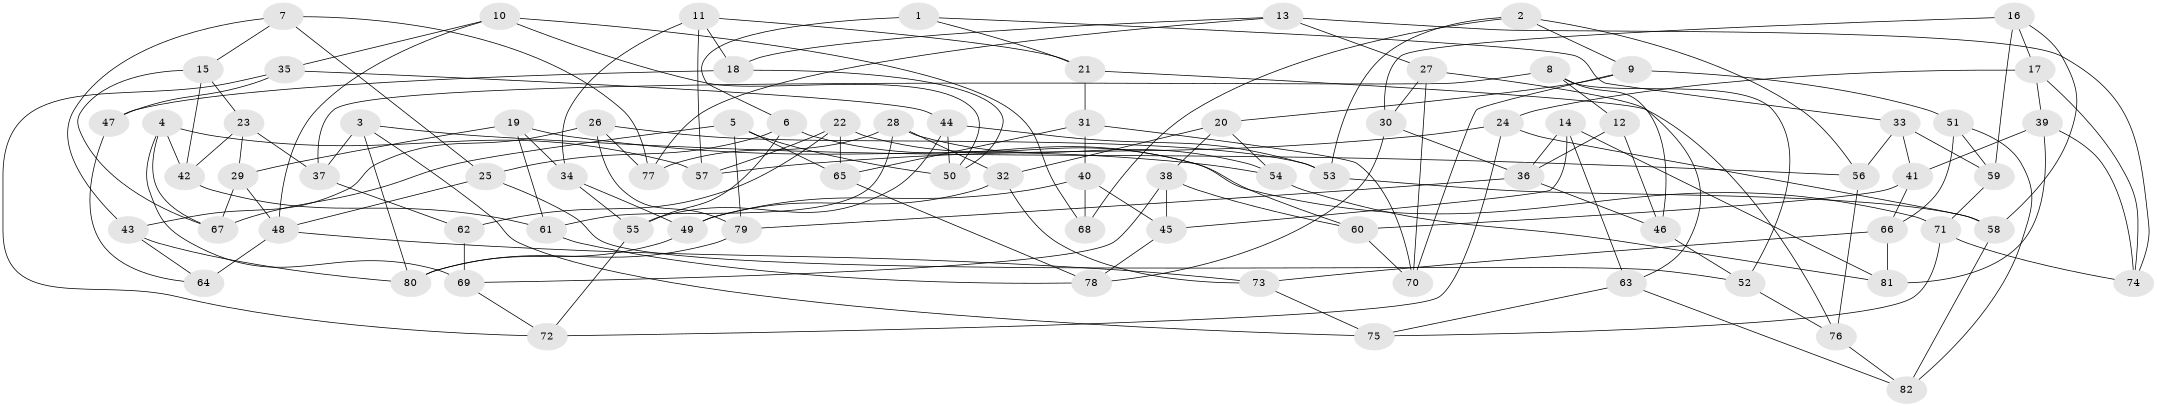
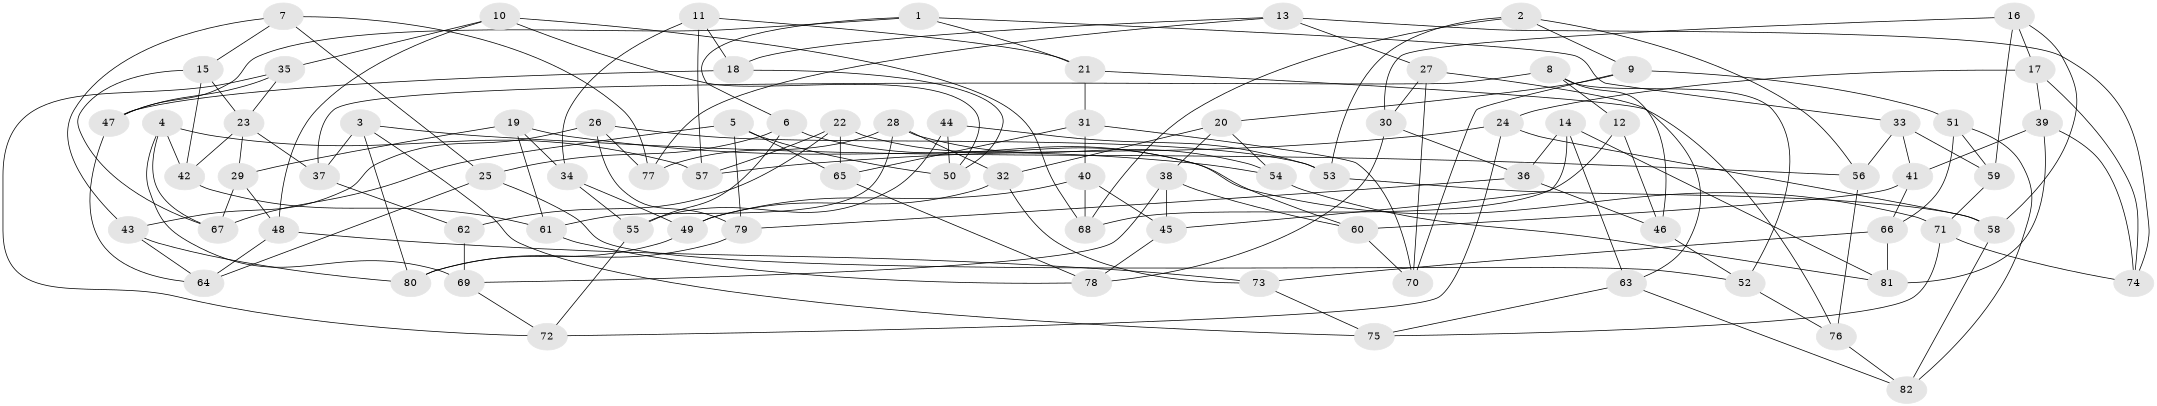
  graph {
    node [color=gray90 style=filled]
    1
    6
    21
    33
    47
    25
    55
    71
    31
    76
    56
    59
    41
    64
    2
    9
    53
    68
    20
    51
    70
    58
    3
    37
    75
    80
    62
    4
    42
    57
    67
    69
    61
    72
    5
    50
    65
    79
    78
    52
    74
    7
    15
    43
    77
    23
    8
    12
    46
    54
    32
    38
    66
    82
    10
    35
    48
    44
    73
    11
    18
    34
    49
    13
    27
    63
    30
    14
    36
    45
    81
    29
    16
    17
    24
    39
    19
    60
    40
    22
    26
    28
    1 -- 6
    1 -- 21
    1 -- 33
+   1 -- 47
    6 -- 25
    6 -- 55
    6 -- 71
    21 -- 31
    21 -- 76
    33 -- 56
    33 -- 59
    33 -- 41
    47 -- 64
-   25 -- 48
+   25 -- 64
    25 -- 52
    55 -- 72
    71 -- 75
    71 -- 74
    31 -- 70
    31 -- 65
    31 -- 40
    76 -- 82
    56 -- 76
    59 -- 71
    41 -- 66
    41 -- 60
    2 -- 56
    2 -- 9
    2 -- 53
    2 -- 68
    9 -- 20
    9 -- 51
    9 -- 70
    53 -- 58
    20 -- 54
    20 -- 32
    20 -- 38
    51 -- 59
    51 -- 66
    51 -- 82
    58 -- 82
    3 -- 56
    3 -- 37
    3 -- 75
    3 -- 80
    37 -- 62
    62 -- 69
    4 -- 42
    4 -- 57
    4 -- 67
    4 -- 69
    42 -- 61
    69 -- 72
    61 -- 78
    5 -- 67
    5 -- 50
    5 -- 65
    5 -- 79
    65 -- 78
    79 -- 80
    52 -- 76
    7 -- 25
    7 -- 15
    7 -- 43
    7 -- 77
    15 -- 42
    15 -- 67
    15 -- 23
    43 -- 64
    43 -- 80
    23 -- 37
    23 -- 42
    23 -- 29
    8 -- 37
    8 -- 52
    8 -- 12
    8 -- 46
-   12 -- 36
+   12 -- 68
    12 -- 46
    46 -- 52
    54 -- 81
    32 -- 73
    32 -- 49
    38 -- 69
    38 -- 45
    38 -- 60
    66 -- 73
    66 -- 81
    10 -- 68
    10 -- 50
    10 -- 35
    10 -- 48
    35 -- 47
    35 -- 72
-   35 -- 44
+   35 -- 23
    48 -- 64
    48 -- 73
    44 -- 55
    44 -- 53
    44 -- 50
    73 -- 75
    11 -- 21
    11 -- 57
    11 -- 18
    11 -- 34
    18 -- 47
    18 -- 50
    34 -- 55
    34 -- 49
    49 -- 80
    13 -- 74
    13 -- 77
    13 -- 18
    13 -- 27
    27 -- 70
    27 -- 63
    27 -- 30
    63 -- 75
    63 -- 82
    30 -- 78
    30 -- 36
    14 -- 63
    14 -- 36
    14 -- 45
    14 -- 81
    36 -- 79
    36 -- 46
    45 -- 78
    29 -- 67
    29 -- 48
    16 -- 59
    16 -- 58
    16 -- 30
    16 -- 17
    17 -- 74
    17 -- 24
    17 -- 39
    24 -- 58
    24 -- 57
    24 -- 72
    39 -- 41
    39 -- 74
    39 -- 81
    19 -- 61
    19 -- 54
    19 -- 34
    19 -- 29
    60 -- 70
    40 -- 68
    40 -- 49
    40 -- 45
    22 -- 62
    22 -- 57
    22 -- 65
    22 -- 60
    26 -- 53
    26 -- 79
    26 -- 43
    26 -- 77
    28 -- 61
    28 -- 77
    28 -- 54
    28 -- 32
  }
